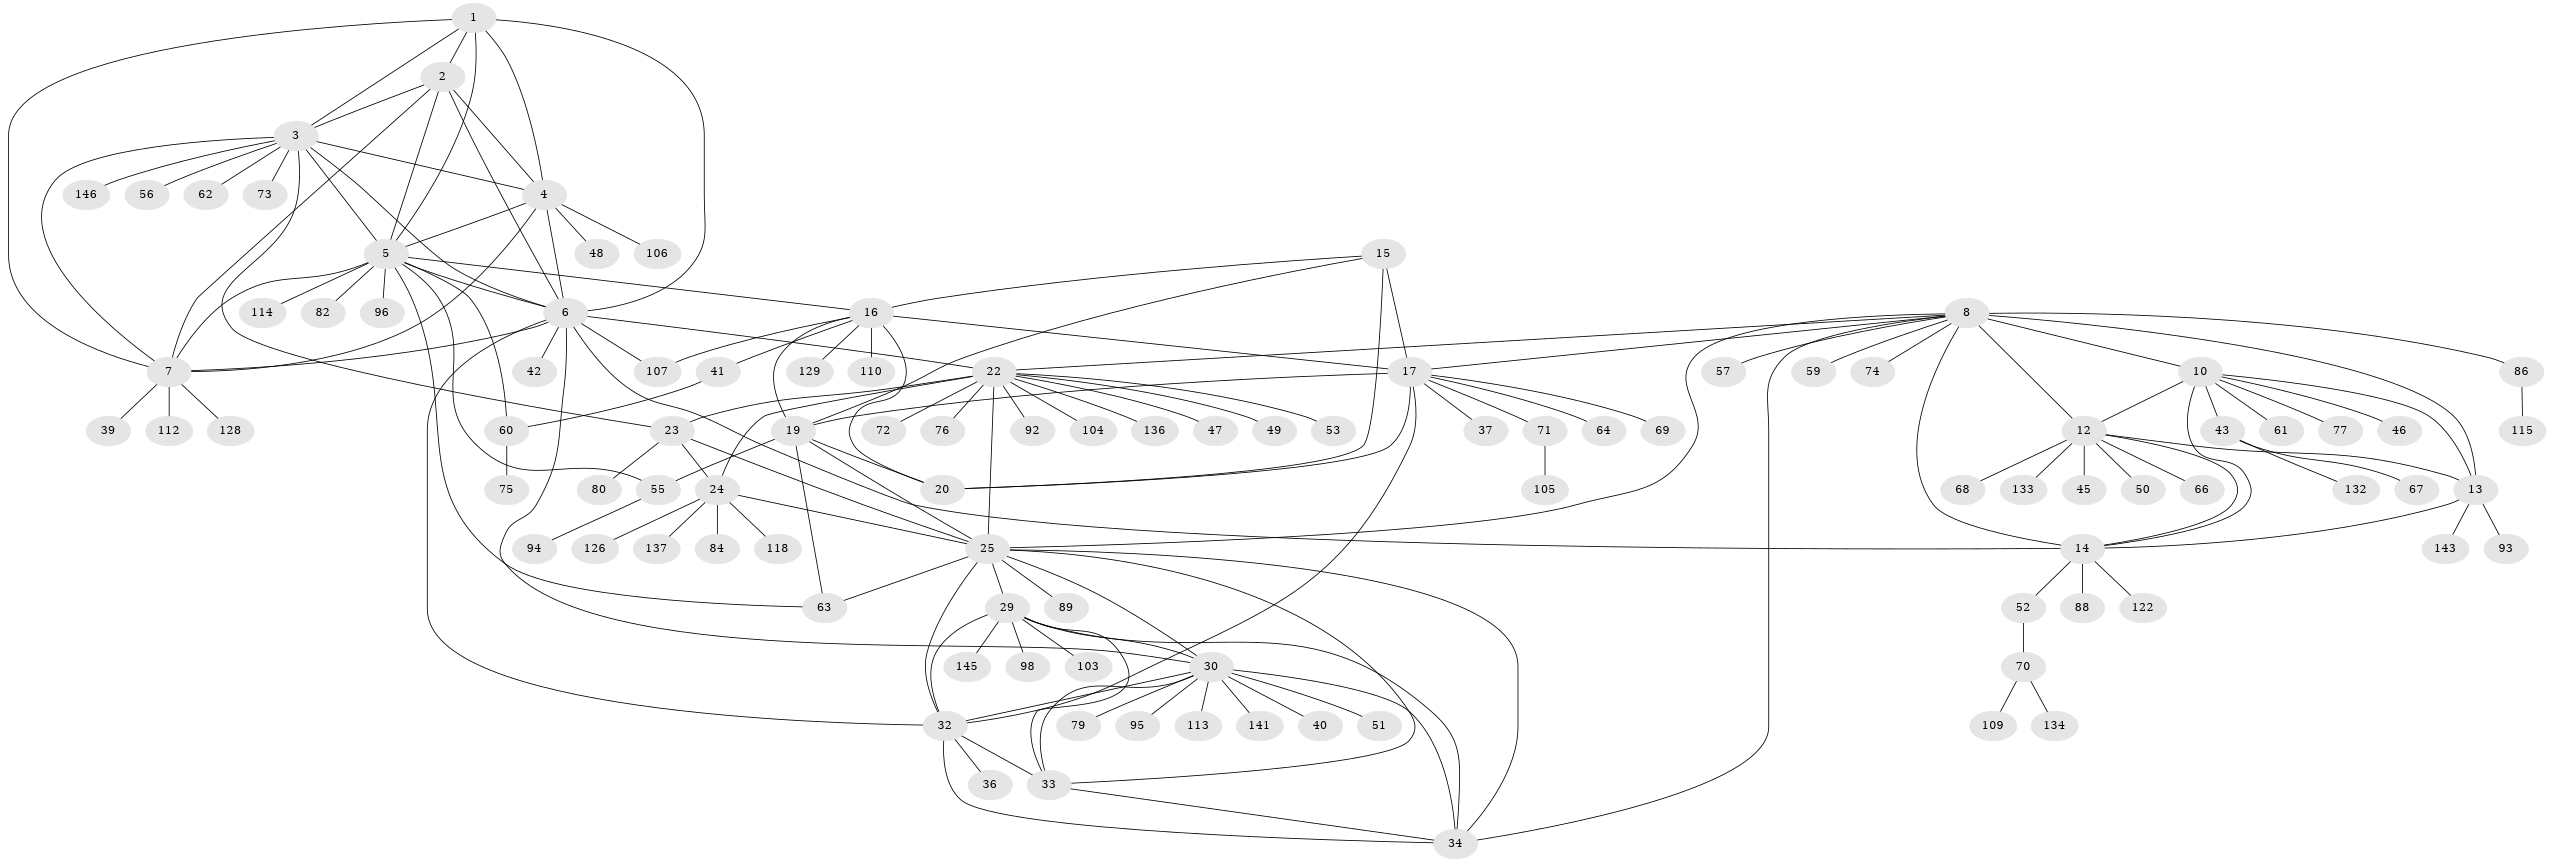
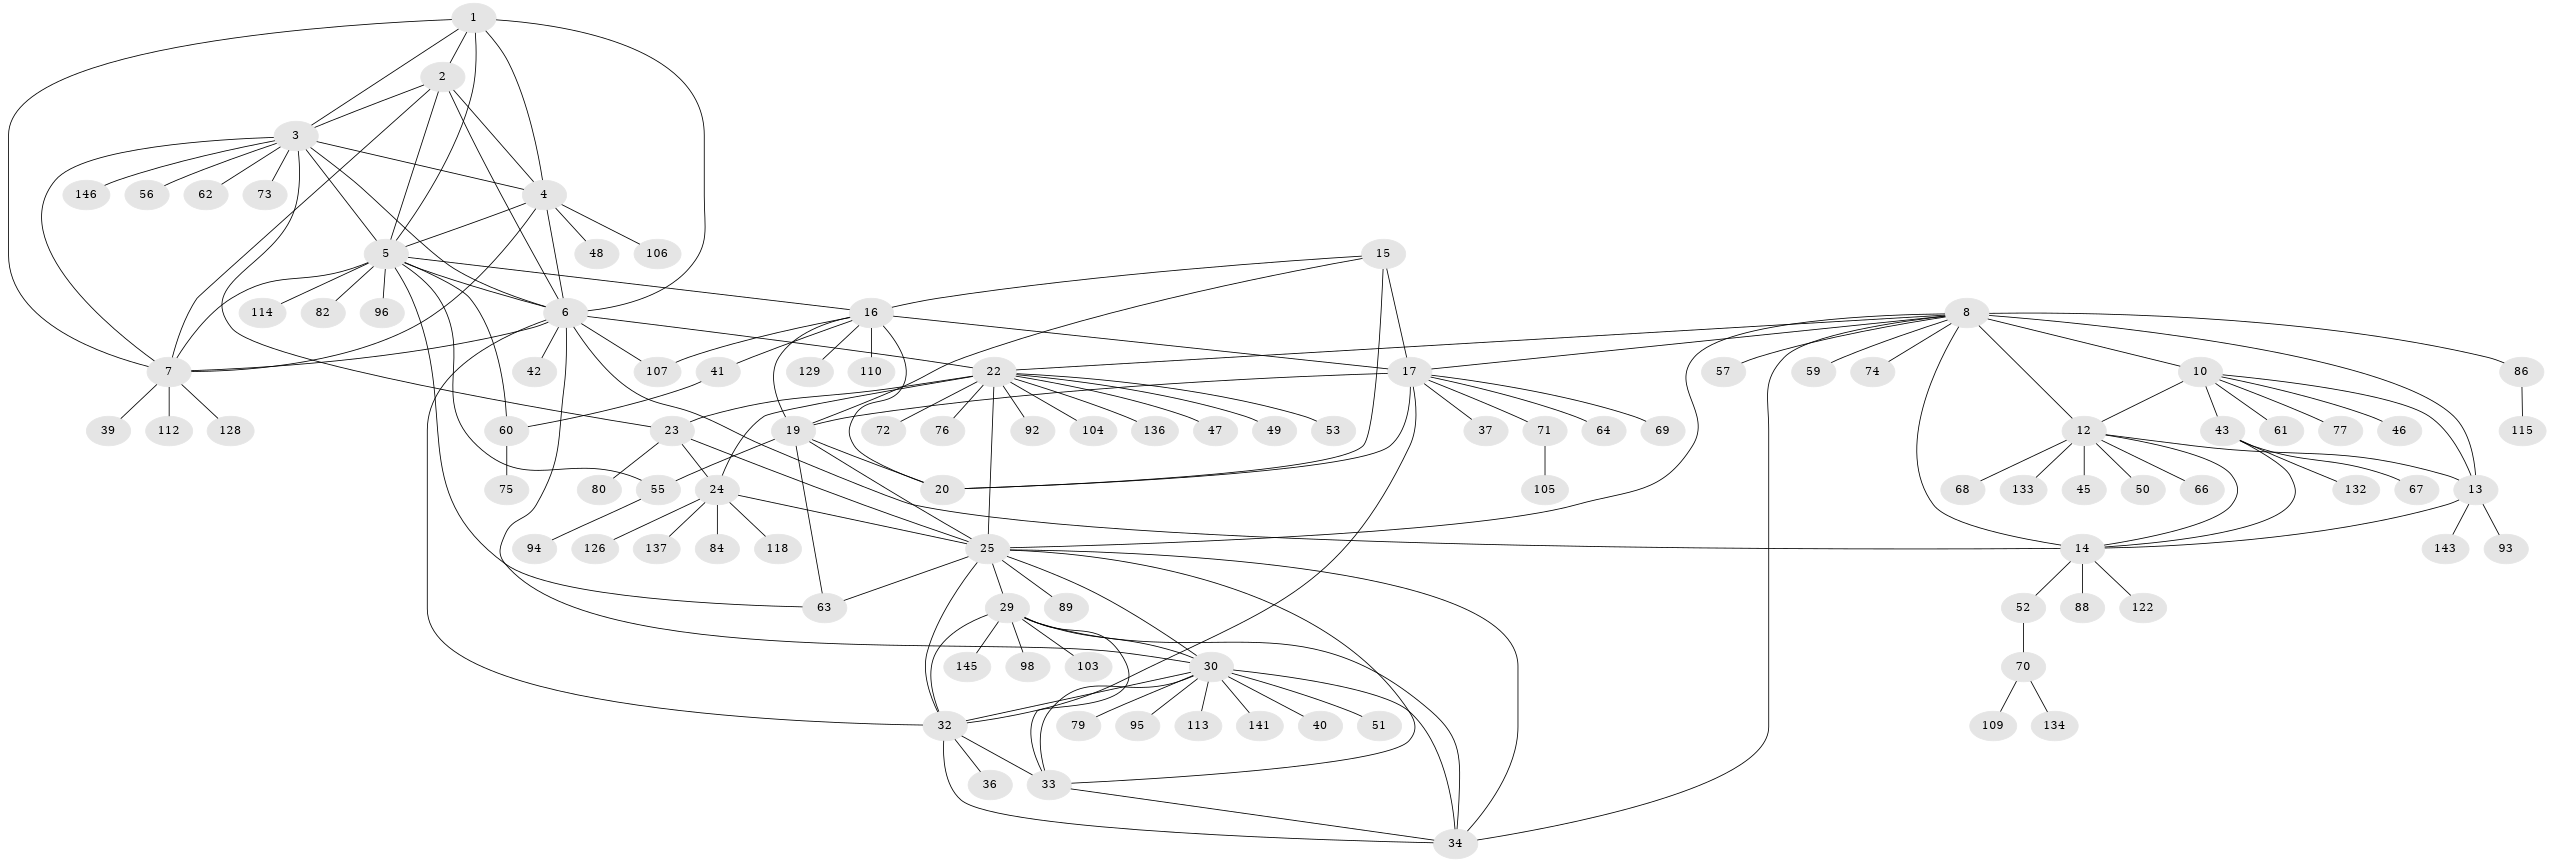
  graph {
    node [color=gray90 style=filled]
    1
    2
    3
    4
    5
    6 [super="+101+58"]
    7
    23
    56
    62
    73
    146
    48
    106
    16
    55
    60
    63 [super="+108"]
    82
    96
    114
    14
    22 [super="+26+27+123"]
    30
    32 [super="+35"]
    42
    107 [super="+142"]
    39
    112
    128
    25 [super="+28+100+139+44"]
    24
    80
    17 [super="+18+135+21+78+65"]
    19
    20 [super="+86+120+127"]
    41
    110
    129
    94
    75
    52
    88 [super="+131+121"]
    122 [super="+144"]
    47
    49
    53
    72
    76
    92 [super="+125"]
    104
    136
    34
    33
    40
    51
    79
    95
    113 [super="+117"]
    141
    36
    8 [super="+9+90+11+87"]
    10
    12
    13
    57
    59
    74
    n69 [label=86]
    43
    46
    61
    77
    45
    50
    66
    68
    133
    93
    143
    37
    64
    69
    71
    29
    89
    115
    67
    132
    70
    15
    105
    84 [super="+97"]
    118
    126
    137
    98
    103
    145
    109
    134
    1 -- 2
    1 -- 3
    1 -- 4
    1 -- 5
    1 -- 6
    1 -- 7
    2 -- 3
    2 -- 4
    2 -- 5
    2 -- 6
    2 -- 7
    3 -- 4
    3 -- 5
    3 -- 6
    3 -- 7
    3 -- 23
    3 -- 56
    3 -- 62
    3 -- 73
    3 -- 146
    4 -- 5
    4 -- 6
    4 -- 7
    4 -- 48
    4 -- 106
    5 -- 6
    5 -- 7
    5 -- 16
    5 -- 55
    5 -- 60
    5 -- 63
    5 -- 82
    5 -- 96
    5 -- 114
    6 -- 7
    6 -- 14
    6 -- 22
    6 -- 30
    6 -- 32
    6 -- 42
    6 -- 107
    7 -- 39
    7 -- 112
    7 -- 128
    23 -- 25 [weight=2]
    23 -- 24
    23 -- 80
    16 -- 107
    16 -- 17 [weight=3]
    16 -- 19
    16 -- 20
    16 -- 41
    16 -- 110
    16 -- 129
    55 -- 94
    60 -- 75
    14 -- 52
    14 -- 88
    14 -- 122
    22 -- 23 [weight=3]
    22 -- 25 [weight=6]
    22 -- 24 [weight=3]
    22 -- 47
    22 -- 49
    22 -- 53
    22 -- 72
    22 -- 76
    22 -- 92
    22 -- 104
    22 -- 136
    30 -- 32 [weight=2]
    30 -- 34
    30 -- 33
    30 -- 40
    30 -- 51
    30 -- 79
    30 -- 95
    30 -- 113
    30 -- 141
    32 -- 34 [weight=2]
    32 -- 33 [weight=2]
    32 -- 36
    25 -- 63
    25 -- 30
    25 -- 32 [weight=2]
    25 -- 34
    25 -- 33
    25 -- 29
    25 -- 89
    24 -- 25 [weight=2]
    24 -- 84
    24 -- 118
    24 -- 126
    24 -- 137
    17 -- 32
    17 -- 19 [weight=3]
    17 -- 20 [weight=3]
    17 -- 37
    17 -- 64
    17 -- 69
    17 -- 71
    19 -- 55
    19 -- 63
    19 -- 25
    19 -- 20
    41 -- 60
    52 -- 70
    33 -- 34
    8 -- 14 [weight=3]
    8 -- 22
    8 -- 25
    8 -- 17
    8 -- 34
    8 -- 10 [weight=3]
    8 -- 12 [weight=3]
    8 -- 13 [weight=3]
    8 -- 57
    8 -- 59
    8 -- 74
    8 -- n69
-   10 -- 14
+   43 -- 14
    10 -- 12
    10 -- 13
    10 -- 43
    10 -- 46
    10 -- 61
    10 -- 77
    12 -- 14
    12 -- 13
    12 -- 45
    12 -- 50
    12 -- 66
    12 -- 68
    12 -- 133
    13 -- 14
    13 -- 93
    13 -- 143
    n69 -- 115
    43 -- 67
    43 -- 132
    71 -- 105
    29 -- 30
    29 -- 32 [weight=2]
    29 -- 34
    29 -- 33
    29 -- 98
    29 -- 103
    29 -- 145
    70 -- 109
    70 -- 134
    15 -- 16
    15 -- 17 [weight=3]
    15 -- 19
    15 -- 20
  }
